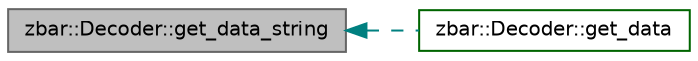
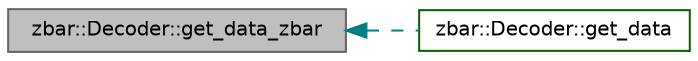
  digraph {
    rankdir=LR
    node [fontname=Helvetica fontsize=10 shape=record style=filled]
-   n1 [color=gray40 fillcolor=grey75 fontcolor=black height=0.2 label="zbar::Decoder::get_data_string" width=0.4]
+   n1 [color=gray40 fillcolor=grey75 fontcolor=black height=0.2 label="zbar::Decoder::get_data_zbar" width=0.4]
    n2 [color=darkgreen fillcolor=white height=0.2 label="zbar::Decoder::get_data" width=0.4]
    n1 -> n2 [color=teal dir=back fontname=Helvetica fontsize=10 labelfontname=Helvetica labelfontsize=10 style=dashed]
  }
